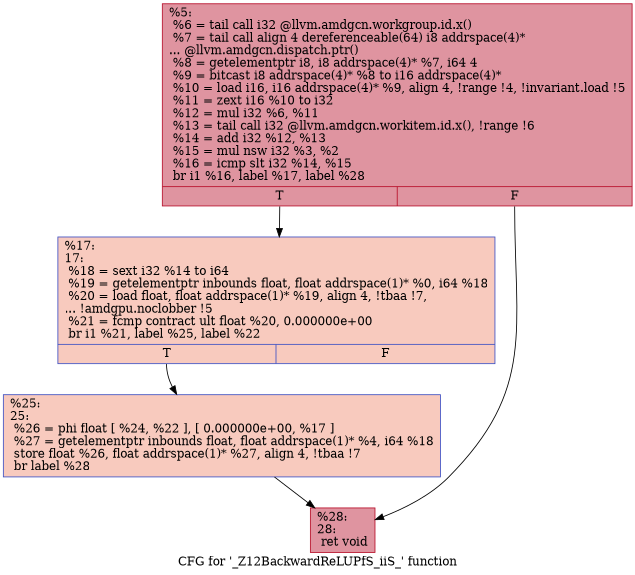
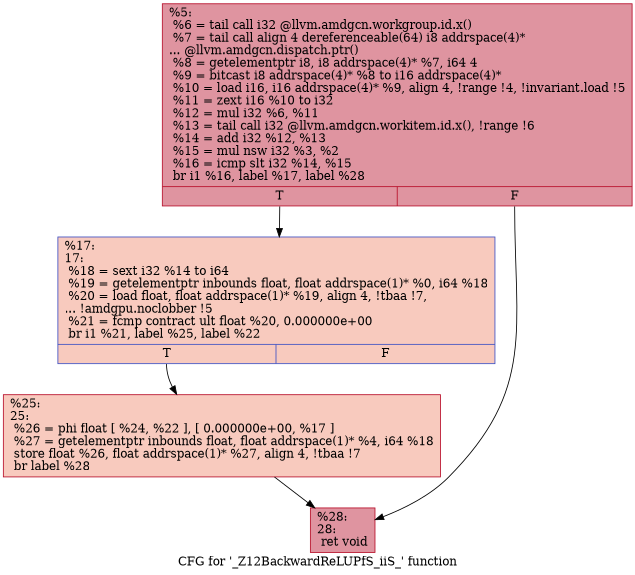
  digraph {
    label="CFG for '_Z12BackwardReLUPfS_iiS_' function"
    node [color="#b70d28ff" fillcolor="#b70d2870" shape=record style=filled]
    edge [tailport=s0]
    n1 [label="{%5:\l  %6 = tail call i32 @llvm.amdgcn.workgroup.id.x()\l  %7 = tail call align 4 dereferenceable(64) i8 addrspace(4)*\l... @llvm.amdgcn.dispatch.ptr()\l  %8 = getelementptr i8, i8 addrspace(4)* %7, i64 4\l  %9 = bitcast i8 addrspace(4)* %8 to i16 addrspace(4)*\l  %10 = load i16, i16 addrspace(4)* %9, align 4, !range !4, !invariant.load !5\l  %11 = zext i16 %10 to i32\l  %12 = mul i32 %6, %11\l  %13 = tail call i32 @llvm.amdgcn.workitem.id.x(), !range !6\l  %14 = add i32 %12, %13\l  %15 = mul nsw i32 %3, %2\l  %16 = icmp slt i32 %14, %15\l  br i1 %16, label %17, label %28\l|{<s0>T|<s1>F}}"]
    n2 [color="#3d50c3ff" fillcolor="#ef886b70" label="{%17:\l17:                                               \l  %18 = sext i32 %14 to i64\l  %19 = getelementptr inbounds float, float addrspace(1)* %0, i64 %18\l  %20 = load float, float addrspace(1)* %19, align 4, !tbaa !7,\l... !amdgpu.noclobber !5\l  %21 = fcmp contract ult float %20, 0.000000e+00\l  br i1 %21, label %25, label %22\l|{<s0>T|<s1>F}}"]
    n3 [label="{%28:\l28:                                               \l  ret void\l}"]
-   n4 [color="#3d50c3ff" fillcolor="#ef886b70" label="{%25:\l25:                                               \l  %26 = phi float [ %24, %22 ], [ 0.000000e+00, %17 ]\l  %27 = getelementptr inbounds float, float addrspace(1)* %4, i64 %18\l  store float %26, float addrspace(1)* %27, align 4, !tbaa !7\l  br label %28\l}"]
+   n4 [fillcolor="#ef886b70" label="{%25:\l25:                                               \l  %26 = phi float [ %24, %22 ], [ 0.000000e+00, %17 ]\l  %27 = getelementptr inbounds float, float addrspace(1)* %4, i64 %18\l  store float %26, float addrspace(1)* %27, align 4, !tbaa !7\l  br label %28\l}"]
    n1 -> n2
    n1 -> n3 [tailport=s1]
    n2 -> n4
    n4 -> n3 [tailport=""]
  }
